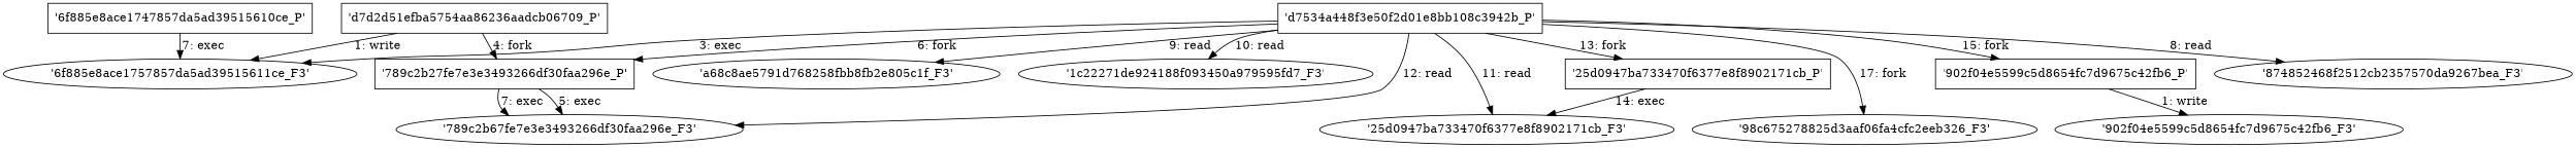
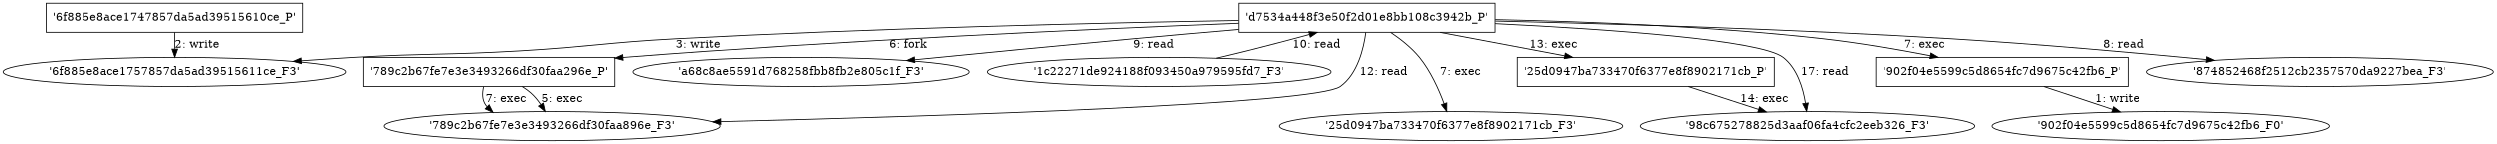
  digraph {
    engine=neato
    fixedsize=false
    fontsize=10
    nodesep=0.3
    rankdir=TB
    ranksep=0
    splines=true
    node [node_type=Process shape=ellipse]
    n1 [label="'6f885e8ace1757857da5ad39515611ce_F3'" node_type=file]
-   "'d7d2d51efba5754aa86236aadcb06709_P'" [shape=box]
-   "'789c2b67fe7e3e3493266df30faa296e_P'" [shape=box label="'789c2b27fe7e3e3493266df30faa296e_P'"]
-   "'789c2b67fe7e3e3493266df30faa296e_F3'" [node_type=File]
+   "'789c2b67fe7e3e3493266df30faa296e_P'" [shape=box]
+   "'789c2b67fe7e3e3493266df30faa296e_F3'" [node_type=File label="'789c2b67fe7e3e3493266df30faa896e_F3'"]
    n5 [label="'6f885e8ace1747857da5ad39515610ce_P'" shape=box]
    "'d7534a448f3e50f2d01e8bb108c3942b_P'" [shape=box]
-   "'874852468f2512cb2357570da9227bea_F3'" [node_type=file label="'874852468f2512cb2357570da9267bea_F3'"]
-   "'a68c8ae5791d768258fbb8fb2e805c1f_F3'" [node_type=file]
+   "'874852468f2512cb2357570da9227bea_F3'" [node_type=file]
+   "'a68c8ae5791d768258fbb8fb2e805c1f_F3'" [node_type=file label="'a68c8ae5591d768258fbb8fb2e805c1f_F3'"]
    "'1c22271de924188f093450a979595fd7_F3'" [node_type=file]
    "'25d0947ba733470f6377e8f8902171cb_F3'" [node_type=File]
    "'25d0947ba733470f6377e8f8902171cb_P'" [shape=box]
    "'902f04e5599c5d8654fc7d9675c42fb6_P'" [shape=box]
    "'98c675278825d3aaf06fa4cfc2eeb326_F3'" [node_type=file]
-   "'902f04e5599c5d8654fc7d9675c42fb6_F3'" [node_type=File]
-   "'d7d2d51efba5754aa86236aadcb06709_P'" -> n1 [label="1: write"]
-   "'d7d2d51efba5754aa86236aadcb06709_P'" -> "'789c2b67fe7e3e3493266df30faa296e_P'" [label="4: fork"]
+   "'902f04e5599c5d8654fc7d9675c42fb6_F3'" [node_type=File label="'902f04e5599c5d8654fc7d9675c42fb6_F0'"]
    "'789c2b67fe7e3e3493266df30faa296e_P'" -> "'789c2b67fe7e3e3493266df30faa296e_F3'" [label="5: exec"]
    "'789c2b67fe7e3e3493266df30faa296e_P'" -> "'789c2b67fe7e3e3493266df30faa296e_F3'" [label="7: exec"]
-   n5 -> n1 [label="7: exec"]
-   "'d7534a448f3e50f2d01e8bb108c3942b_P'" -> n1 [label="3: exec"]
+   n5 -> n1 [label="2: write"]
+   "'d7534a448f3e50f2d01e8bb108c3942b_P'" -> n1 [label="3: write"]
    "'d7534a448f3e50f2d01e8bb108c3942b_P'" -> "'789c2b67fe7e3e3493266df30faa296e_P'" [label="6: fork"]
    "'d7534a448f3e50f2d01e8bb108c3942b_P'" -> "'789c2b67fe7e3e3493266df30faa296e_F3'" [label="12: read"]
    "'d7534a448f3e50f2d01e8bb108c3942b_P'" -> "'874852468f2512cb2357570da9227bea_F3'" [label="8: read"]
    "'d7534a448f3e50f2d01e8bb108c3942b_P'" -> "'a68c8ae5791d768258fbb8fb2e805c1f_F3'" [label="9: read"]
-   "'d7534a448f3e50f2d01e8bb108c3942b_P'" -> "'1c22271de924188f093450a979595fd7_F3'" [label="10: read"]
-   "'d7534a448f3e50f2d01e8bb108c3942b_P'" -> "'25d0947ba733470f6377e8f8902171cb_F3'" [label="11: read"]
-   "'d7534a448f3e50f2d01e8bb108c3942b_P'" -> "'25d0947ba733470f6377e8f8902171cb_P'" [label="13: fork"]
-   "'d7534a448f3e50f2d01e8bb108c3942b_P'" -> "'902f04e5599c5d8654fc7d9675c42fb6_P'" [label="15: fork"]
-   "'d7534a448f3e50f2d01e8bb108c3942b_P'" -> "'98c675278825d3aaf06fa4cfc2eeb326_F3'" [label="17: fork"]
-   "'25d0947ba733470f6377e8f8902171cb_P'" -> "'25d0947ba733470f6377e8f8902171cb_F3'" [label="14: exec"]
+   "'1c22271de924188f093450a979595fd7_F3'" -> "'d7534a448f3e50f2d01e8bb108c3942b_P'" [label="10: read"]
+   "'d7534a448f3e50f2d01e8bb108c3942b_P'" -> "'25d0947ba733470f6377e8f8902171cb_F3'" [label="7: exec"]
+   "'d7534a448f3e50f2d01e8bb108c3942b_P'" -> "'25d0947ba733470f6377e8f8902171cb_P'" [label="13: exec"]
+   "'d7534a448f3e50f2d01e8bb108c3942b_P'" -> "'902f04e5599c5d8654fc7d9675c42fb6_P'" [label="7: exec"]
+   "'d7534a448f3e50f2d01e8bb108c3942b_P'" -> "'98c675278825d3aaf06fa4cfc2eeb326_F3'" [label="17: read"]
+   "'25d0947ba733470f6377e8f8902171cb_P'" -> "'98c675278825d3aaf06fa4cfc2eeb326_F3'" [label="14: exec"]
    "'902f04e5599c5d8654fc7d9675c42fb6_P'" -> "'902f04e5599c5d8654fc7d9675c42fb6_F3'" [label="1: write"]
  }
